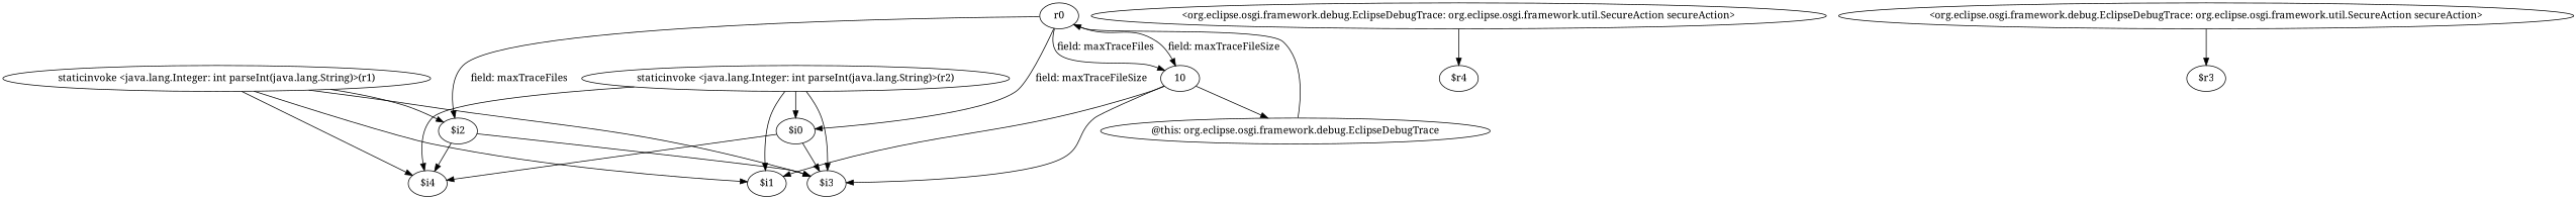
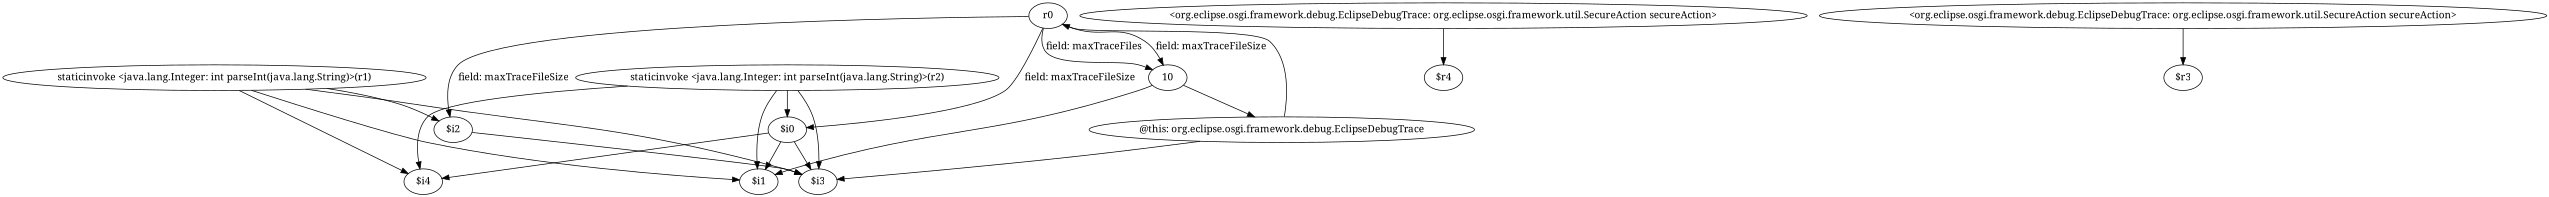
  digraph {
    fontname="Noto Serif"
    node [fontname="Noto Serif"]
    edge [fontname="Noto Serif"]
    n1 [label="staticinvoke <java.lang.Integer: int parseInt(java.lang.String)>(r1)"]
    n2 [label="$i1"]
    n3 [label="$i2"]
    n4 [label="$i3"]
    n5 [label="$i4"]
    n6 [label="$i0"]
    n7 [label="staticinvoke <java.lang.Integer: int parseInt(java.lang.String)>(r2)"]
    n8 [label=r0]
    n9 [label=10]
    n10 [label="@this: org.eclipse.osgi.framework.debug.EclipseDebugTrace"]
    n11 [label="<org.eclipse.osgi.framework.debug.EclipseDebugTrace: org.eclipse.osgi.framework.util.SecureAction secureAction>"]
    n12 [label="$r4"]
    n13 [label="<org.eclipse.osgi.framework.debug.EclipseDebugTrace: org.eclipse.osgi.framework.util.SecureAction secureAction>"]
    n14 [label="$r3"]
    n1 -> n2
    n1 -> n3
    n1 -> n4
    n1 -> n5
    n3 -> n4
-   n3 -> n5
+   n6 -> n2
    n6 -> n4
    n6 -> n5
    n7 -> n2
    n7 -> n4
    n7 -> n5
    n7 -> n6
-   n8 -> n3 [label="field: maxTraceFiles"]
+   n8 -> n3 [label="field: maxTraceFileSize"]
    n8 -> n6 [label="field: maxTraceFileSize"]
    n8 -> n9 [label="field: maxTraceFileSize"]
    n8 -> n9 [label="field: maxTraceFiles"]
    n9 -> n2
-   n9 -> n4
+   n10 -> n4
    n9 -> n10
    n10 -> n8
    n11 -> n12
    n13 -> n14
  }
